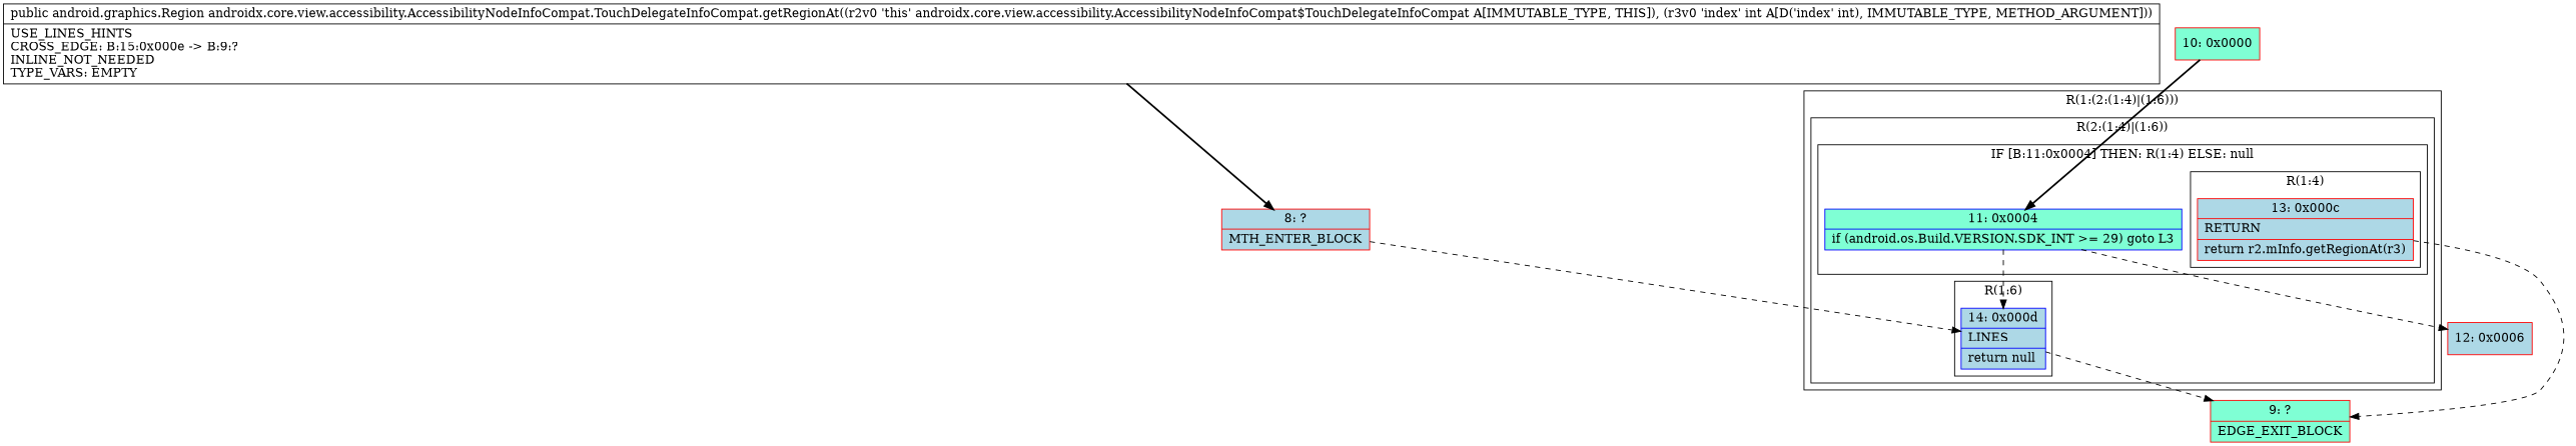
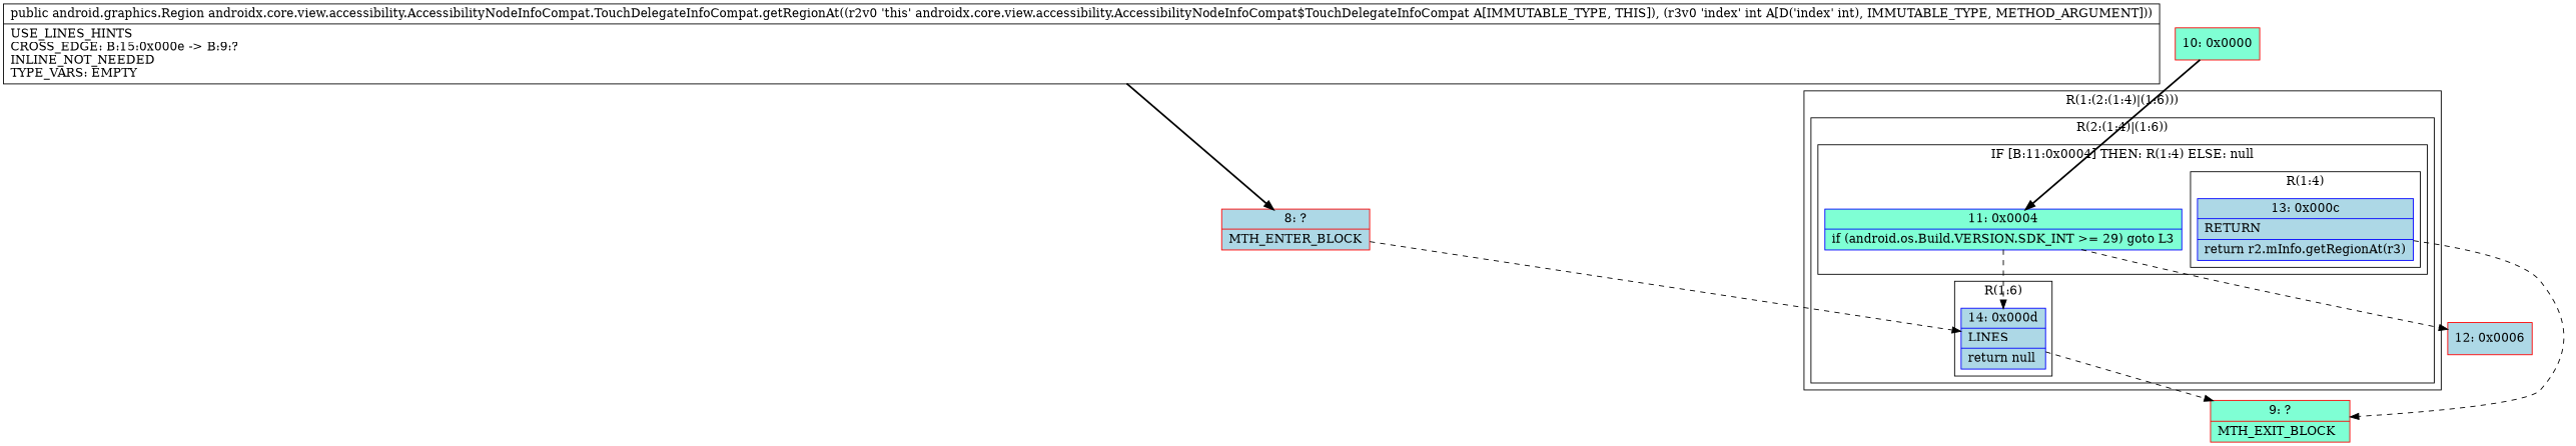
  digraph {
    node [color=red fillcolor=lightblue shape=record style=filled]
    edge [style=dashed]
-   n1 [label="{13\:\ 0x000c|RETURN\l|return r2.mInfo.getRegionAt(r3)\l}"]
+   n1 [color=blue label="{13\:\ 0x000c|RETURN\l|return r2.mInfo.getRegionAt(r3)\l}"]
    n2 [color=blue fillcolor=aquamarine label="{11\:\ 0x0004|if (android.os.Build.VERSION.SDK_INT \>= 29) goto L3\l}"]
    n3 [color=blue label="{14\:\ 0x000d|LINES\l|return null\l}"]
-   n4 [fillcolor=aquamarine label="{9\:\ ?|EDGE_EXIT_BLOCK\l}"]
+   n4 [fillcolor=aquamarine label="{9\:\ ?|MTH_EXIT_BLOCK\l}"]
    n5 [label="{12\:\ 0x0006}"]
    n6 [label="{8\:\ ?|MTH_ENTER_BLOCK\l}"]
    n7 [fillcolor=aquamarine label="{10\:\ 0x0000}"]
    n8 [fillcolor=white label="{public android.graphics.Region androidx.core.view.accessibility.AccessibilityNodeInfoCompat.TouchDelegateInfoCompat.getRegionAt((r2v0 'this' androidx.core.view.accessibility.AccessibilityNodeInfoCompat$TouchDelegateInfoCompat A[IMMUTABLE_TYPE, THIS]), (r3v0 'index' int A[D('index' int), IMMUTABLE_TYPE, METHOD_ARGUMENT]))  | USE_LINES_HINTS\lCROSS_EDGE: B:15:0x000e \-\> B:9:?\lINLINE_NOT_NEEDED\lTYPE_VARS: EMPTY\l}" color=""]
    subgraph cluster_1 {
      label="R(1:(2:(1:4)|(1:6)))"
      subgraph cluster_2 {
        label="R(2:(1:4)|(1:6))"
        subgraph cluster_3 {
          label="IF [B:11:0x0004] THEN: R(1:4) ELSE: null"
          n2
          subgraph cluster_4 {
            label="R(1:4)"
            n1
          }
        }
        subgraph cluster_5 {
          label="R(1:6)"
          n3
        }
      }
    }
    n1 -> n4
    n2 -> n3
    n2 -> n5
    n3 -> n4
    n6 -> n3
    n7 -> n2 [style=bold]
    n8 -> n6 [style=bold]
  }
